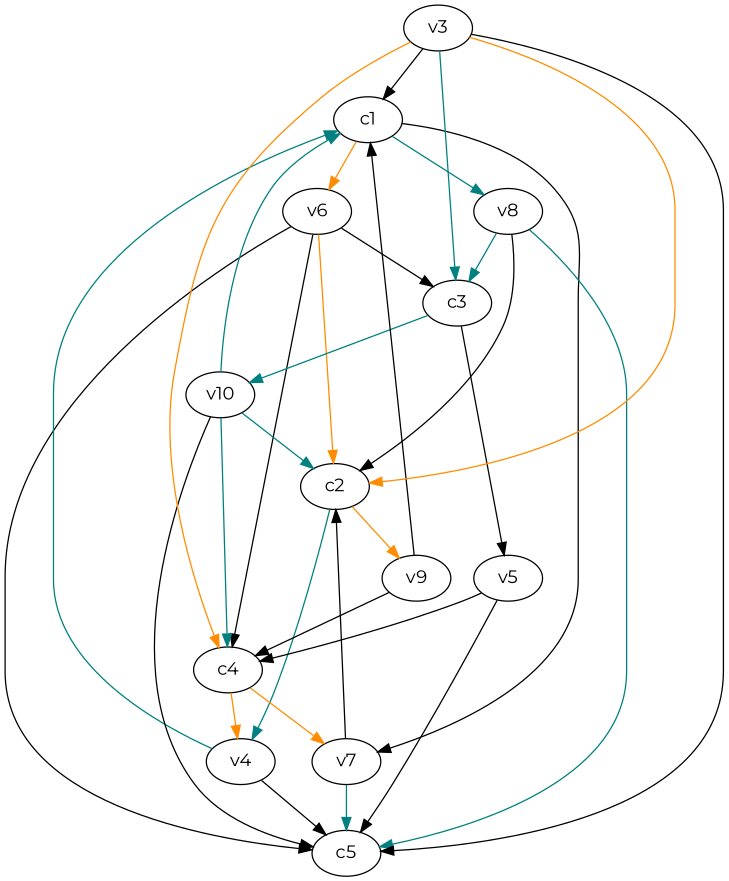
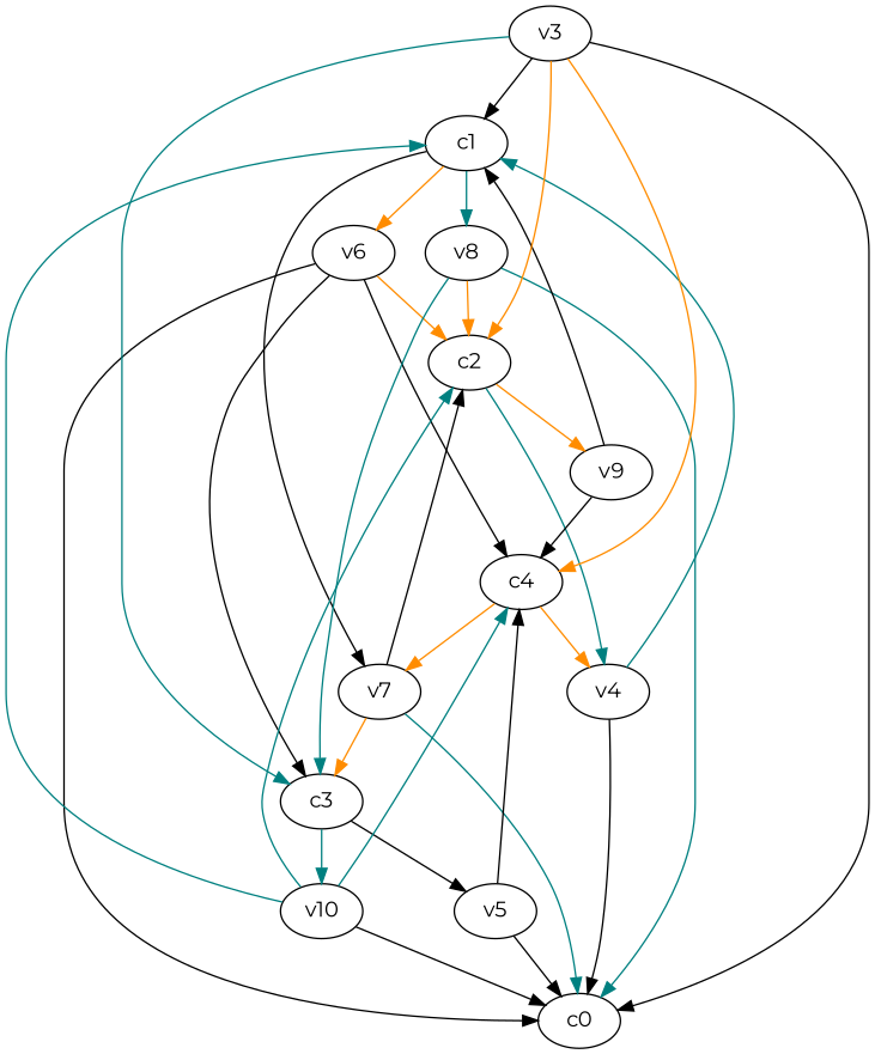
  strict digraph {
    fontname=Montserrat
    node [fontname=Montserrat]
    edge [color=black fontname=Montserrat weight=1]
    c1
    v6
    v7
    v8
    c2
    c3
    c4
-   c5
+   c5 [label=c0]
    v4
    v9
    v5
    v10
    v3
    c1 -> v6 [color=darkorange]
    c1 -> v7
    c1 -> v8 [color=teal]
    v6 -> c2 [color=darkorange]
    v6 -> c3
    v6 -> c4
    v6 -> c5
    v7 -> c2
+   v7 -> c3 [color=darkorange]
    v7 -> c5 [color=teal]
-   v8 -> c2
+   v8 -> c2 [color=darkorange]
    v8 -> c3 [color=teal]
    v8 -> c5 [color=teal]
    c2 -> v4 [color=teal]
    c2 -> v9 [color=darkorange]
    c3 -> v5
    c3 -> v10 [color=teal]
    c4 -> v7 [color=darkorange]
    c4 -> v4 [color=darkorange]
    v4 -> c1 [color=teal]
    v4 -> c5
    v9 -> c1
    v9 -> c4
    v5 -> c4
    v5 -> c5
    v10 -> c1 [color=teal]
    v10 -> c2 [color=teal]
    v10 -> c4 [color=teal]
    v10 -> c5
    v3 -> c1
    v3 -> c2 [color=darkorange]
    v3 -> c3 [color=teal]
    v3 -> c4 [color=darkorange]
    v3 -> c5
  }
